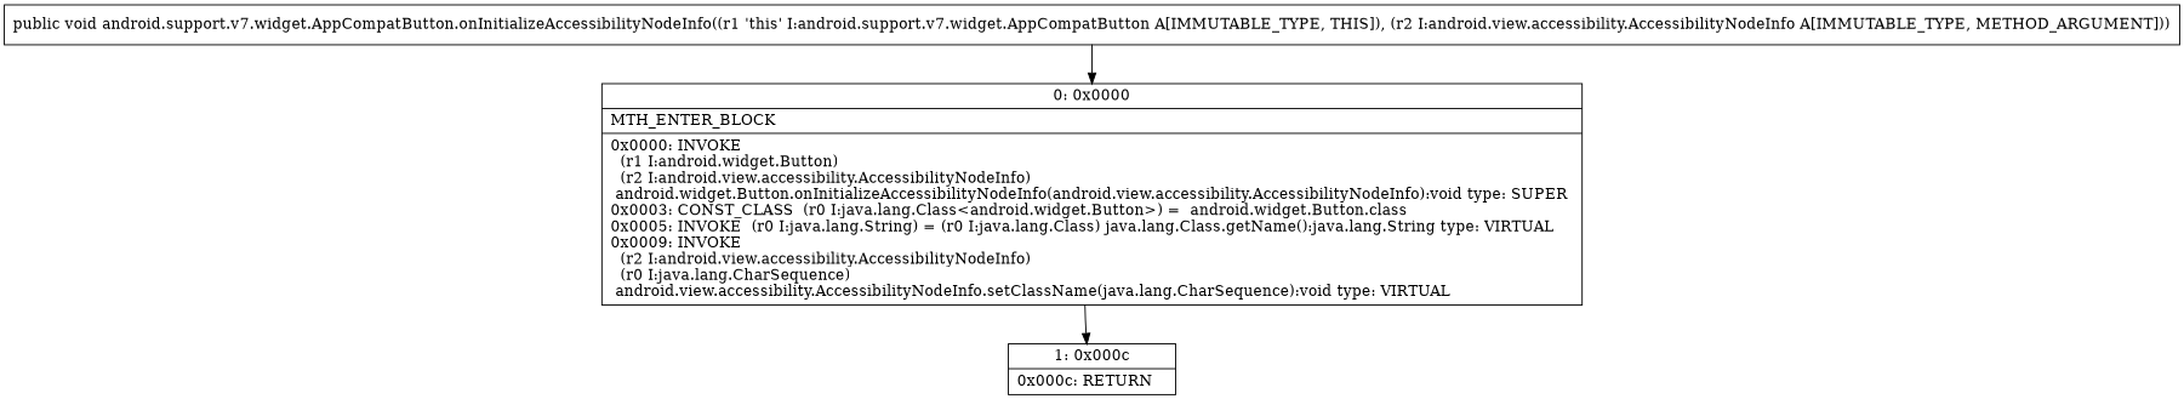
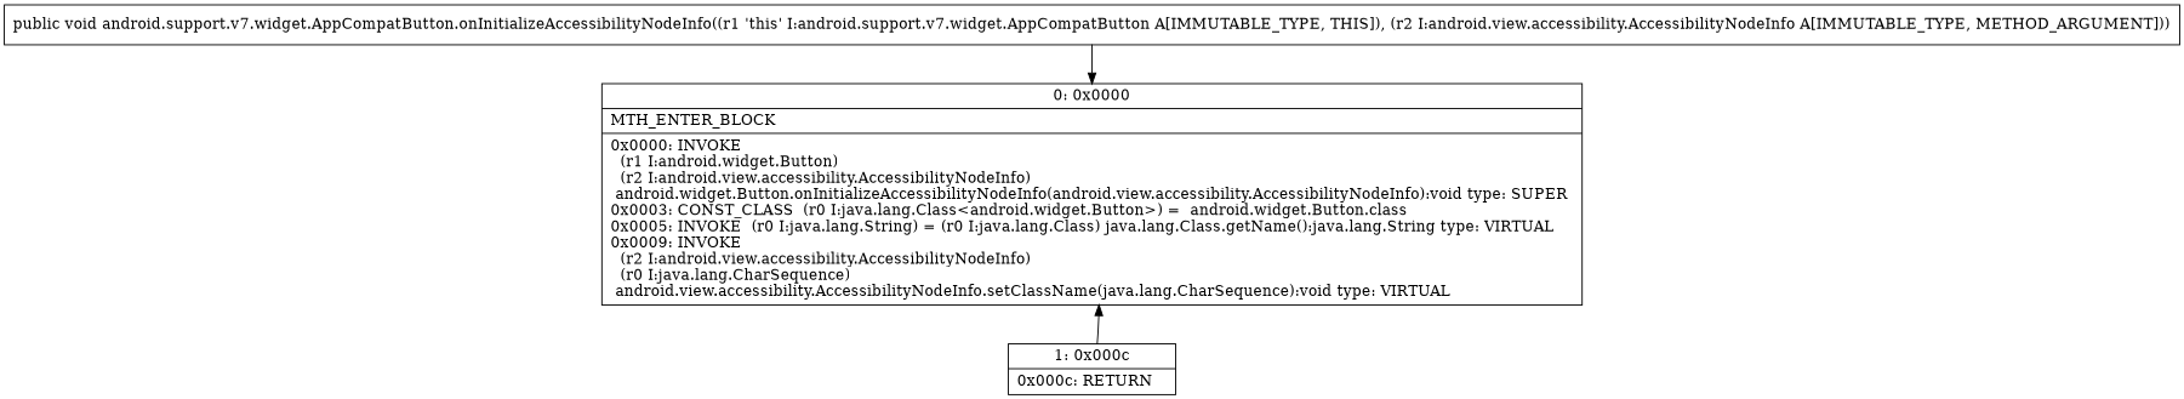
  digraph {
    node [shape=record]
    n1 [label="{0\:\ 0x0000|MTH_ENTER_BLOCK\l|0x0000: INVOKE  \l  (r1 I:android.widget.Button)\l  (r2 I:android.view.accessibility.AccessibilityNodeInfo)\l android.widget.Button.onInitializeAccessibilityNodeInfo(android.view.accessibility.AccessibilityNodeInfo):void type: SUPER \l0x0003: CONST_CLASS  (r0 I:java.lang.Class\<android.widget.Button\>) =  android.widget.Button.class \l0x0005: INVOKE  (r0 I:java.lang.String) = (r0 I:java.lang.Class) java.lang.Class.getName():java.lang.String type: VIRTUAL \l0x0009: INVOKE  \l  (r2 I:android.view.accessibility.AccessibilityNodeInfo)\l  (r0 I:java.lang.CharSequence)\l android.view.accessibility.AccessibilityNodeInfo.setClassName(java.lang.CharSequence):void type: VIRTUAL \l}"]
    n2 [label="{1\:\ 0x000c|0x000c: RETURN   \l}"]
    n3 [label="{public void android.support.v7.widget.AppCompatButton.onInitializeAccessibilityNodeInfo((r1 'this' I:android.support.v7.widget.AppCompatButton A[IMMUTABLE_TYPE, THIS]), (r2 I:android.view.accessibility.AccessibilityNodeInfo A[IMMUTABLE_TYPE, METHOD_ARGUMENT])) }"]
-   n1 -> n2
+   n2 -> n1
    n3 -> n1
  }
